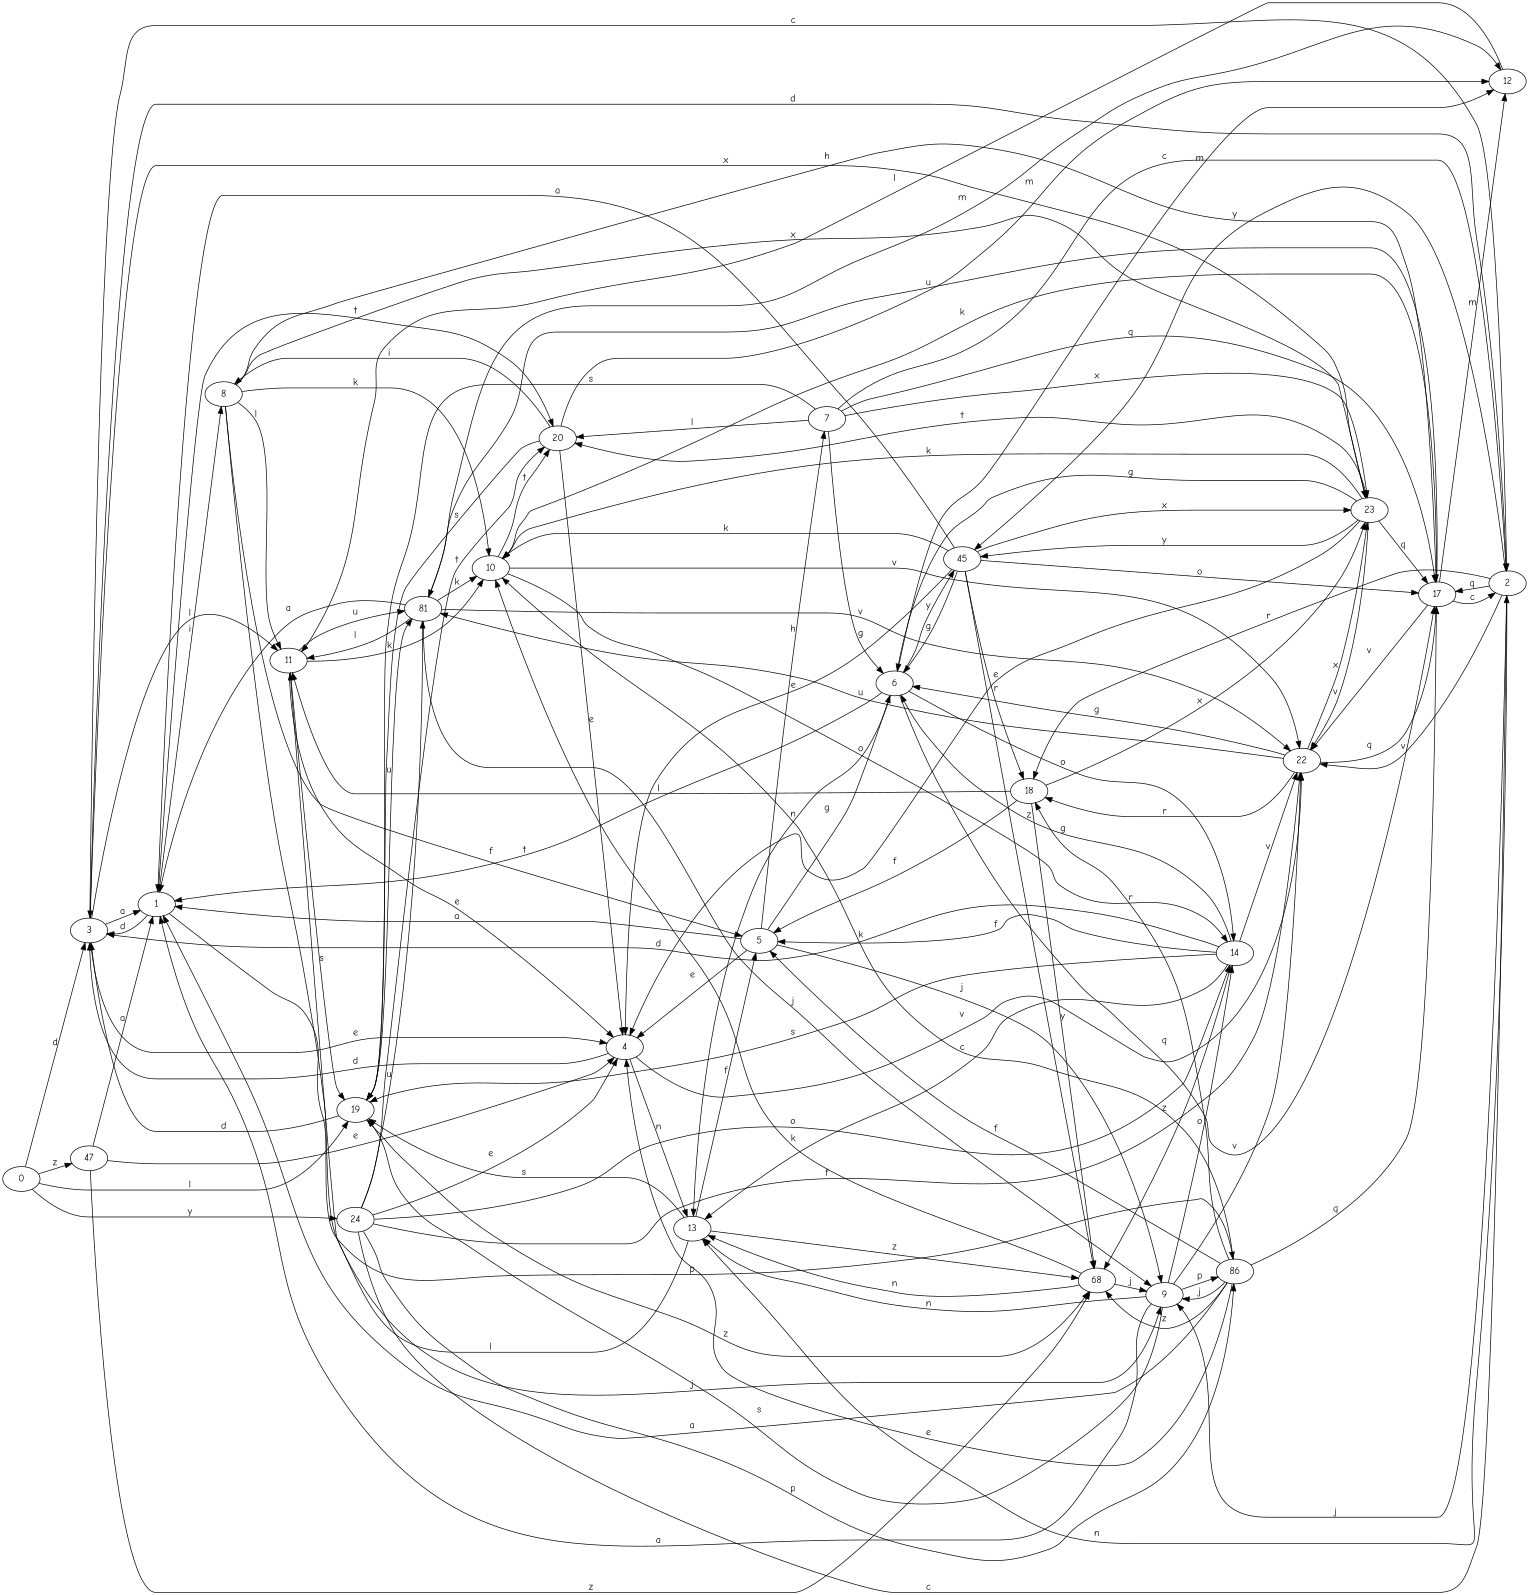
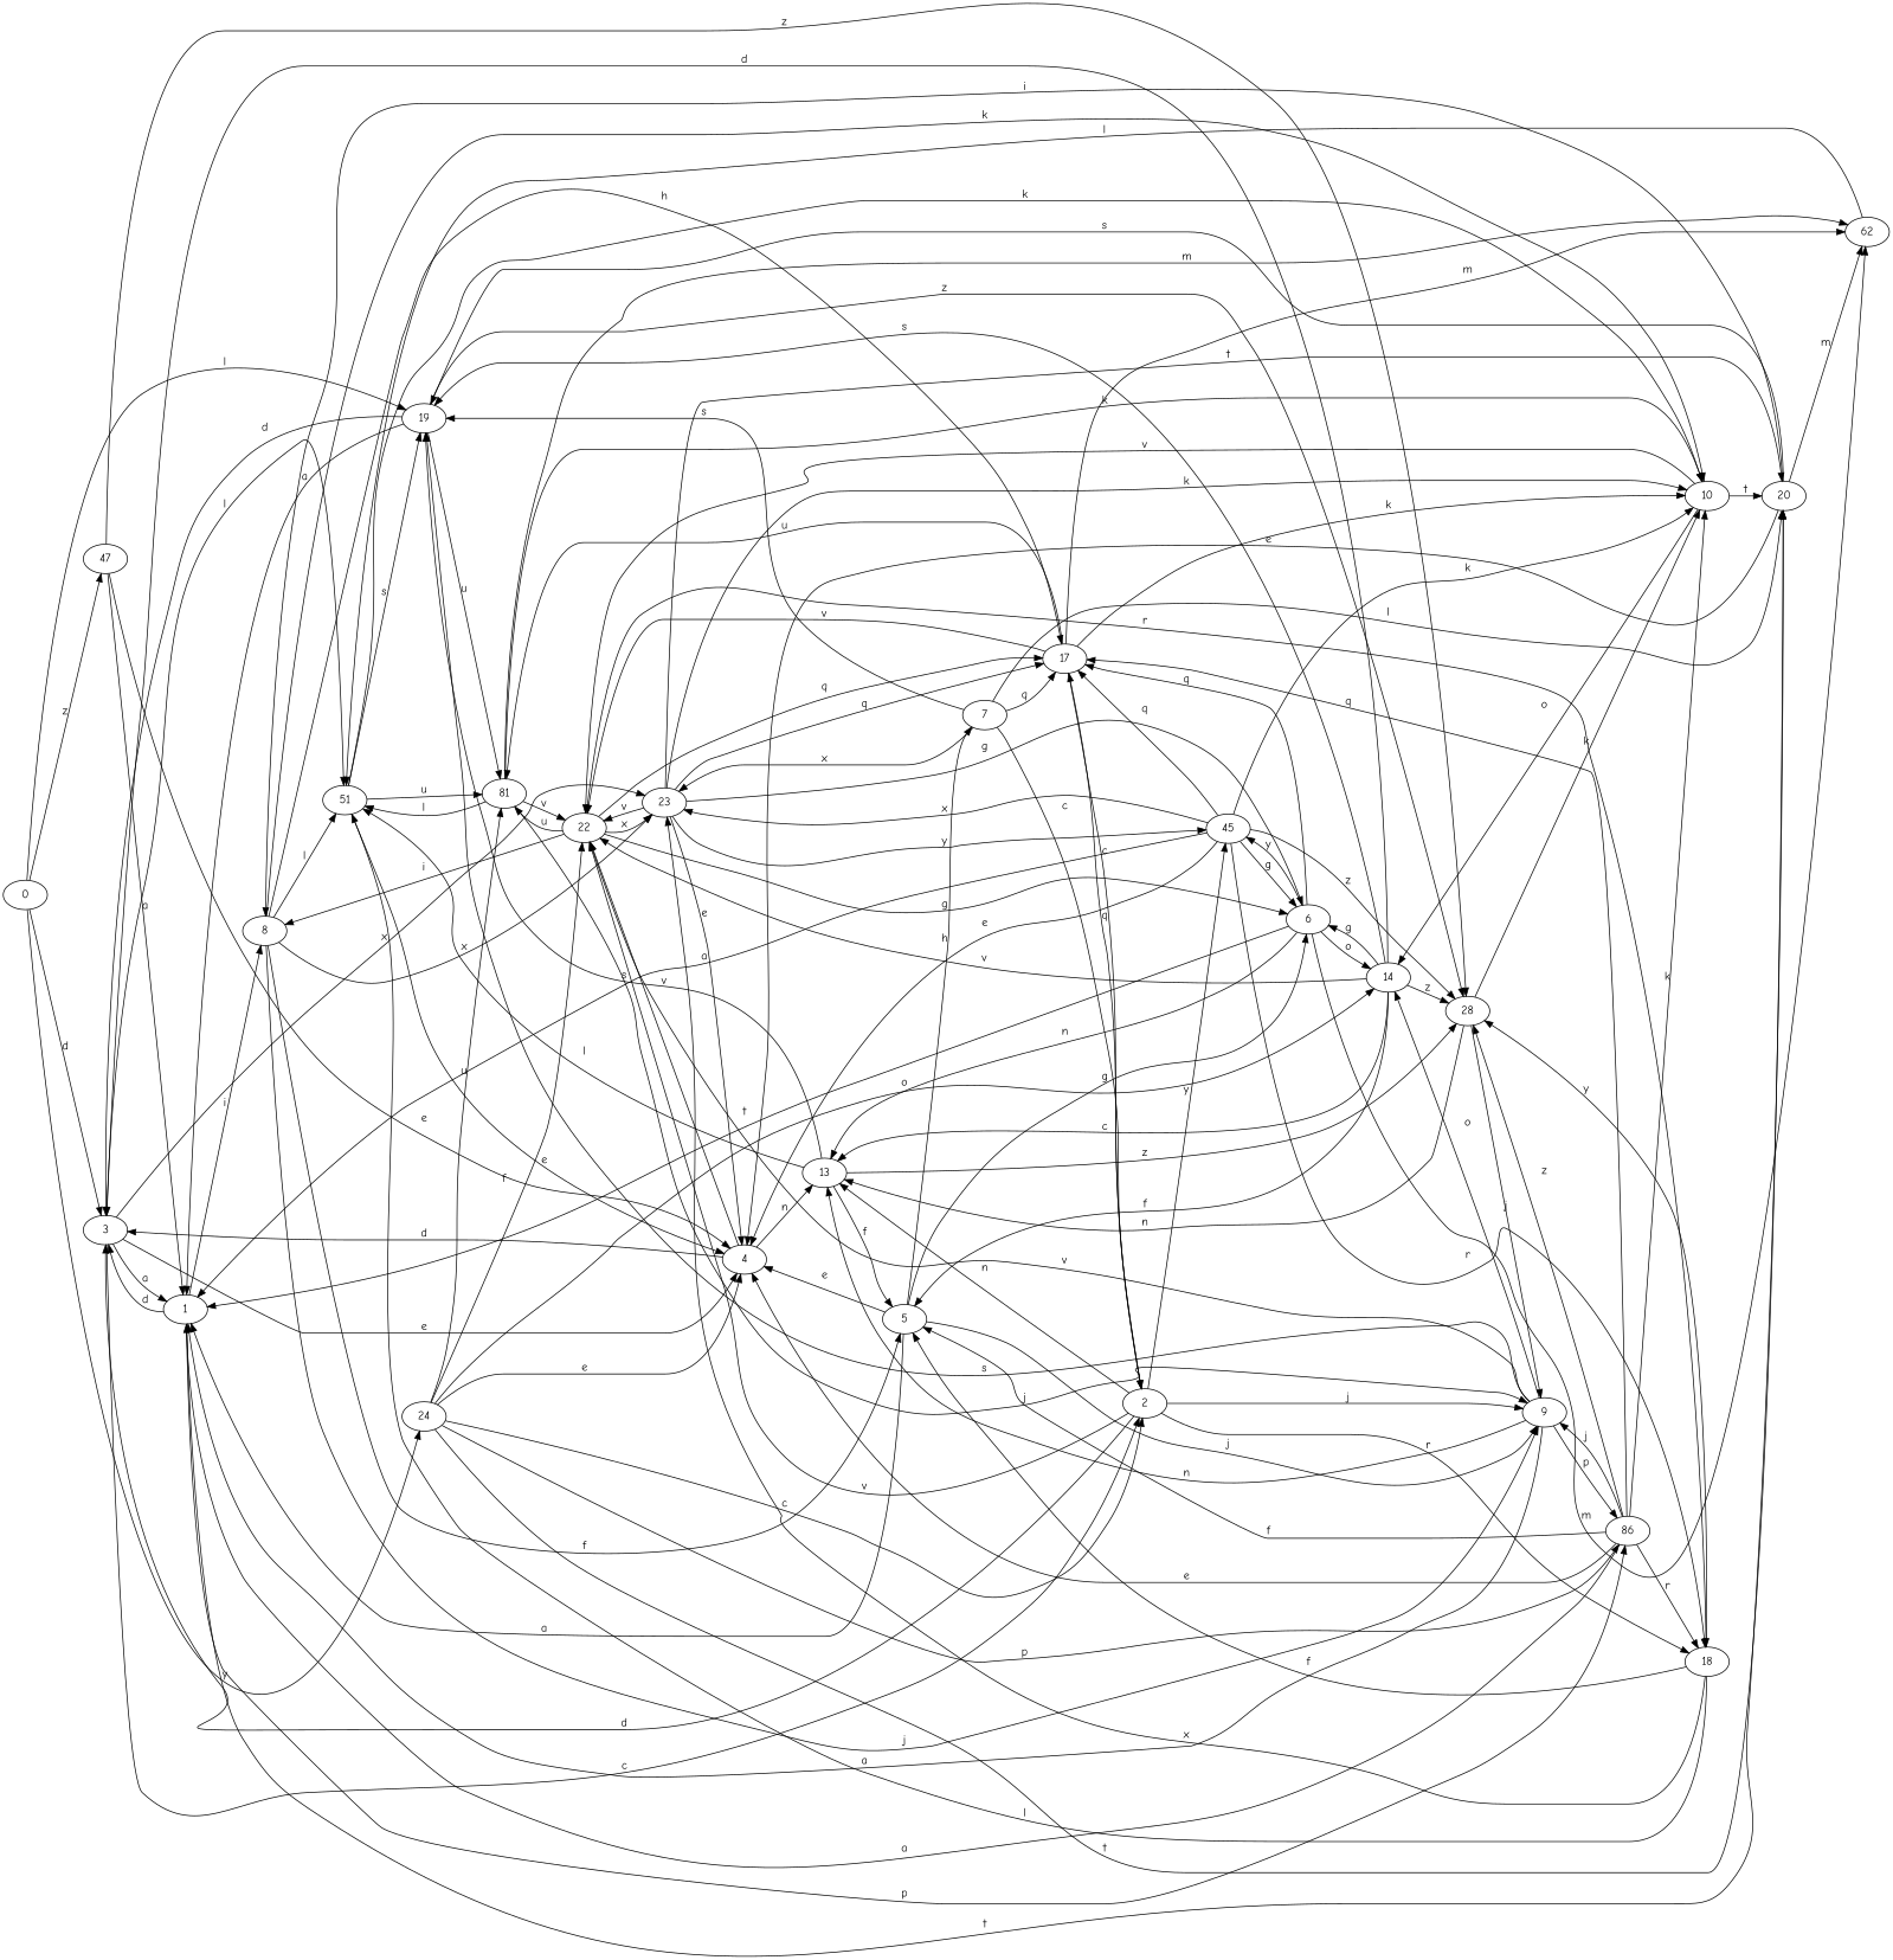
  strict digraph {
    fontname="Comic Neue"
    rankdir=LR
    node [fontname="Comic Neue"]
    edge [fontname="Comic Neue"]
    0
    3
    19
    24
    n5 [label=47]
    1
    2
    4
-   11
+   11 [label=51]
    23
-   28 [label=68]
+   28
    n12 [label=81]
    n13 [label=86]
    20
    22
    14
    8
    9
    17
    5
    10
    18
-   12
+   12 [label=62]
    13
    n25 [label=45]
    6
    7
    0 -> 3 [label=d]
    0 -> 19 [label=l]
    0 -> 24 [label=y]
    0 -> n5 [label=z]
    3 -> 1 [label=a]
    3 -> 2 [label=c]
    3 -> 4 [label=e]
    3 -> 11 [label=l]
    3 -> 23 [label=x]
    19 -> 3 [label=d]
-   n12 -> 1 [label=a]
+   19 -> 1 [label=a]
    19 -> 28 [label=z]
    19 -> n12 [label=u]
    24 -> 2 [label=c]
    24 -> 4 [label=e]
    24 -> n12 [label=u]
    24 -> n13 [label=p]
    24 -> 20 [label=t]
    24 -> 22 [label=f]
    24 -> 14 [label=o]
    n5 -> 1 [label=a]
    n5 -> 4 [label=e]
    n5 -> 28 [label=z]
    1 -> 3 [label=d]
    1 -> n13 [label=p]
    1 -> 20 [label=t]
    1 -> 8 [label=i]
    2 -> 3 [label=d]
    2 -> 22 [label=v]
    2 -> 9 [label=j]
    2 -> 17 [label=q]
    2 -> 18 [label=r]
    2 -> 13 [label=n]
    2 -> n25 [label=y]
    4 -> 3 [label=d]
    4 -> 22 [label=v]
    4 -> 13 [label=n]
    11 -> 19 [label=s]
    11 -> 4 [label=e]
    11 -> n12 [label=u]
    11 -> 10 [label=k]
    23 -> 4 [label=e]
    23 -> 20 [label=t]
    23 -> 22 [label=v]
    23 -> 17 [label=q]
    23 -> 10 [label=k]
    23 -> n25 [label=y]
    23 -> 6 [label=g]
    28 -> 9 [label=j]
    28 -> 10 [label=k]
    28 -> 13 [label=n]
    n12 -> 11 [label=l]
    n12 -> 22 [label=v]
    n12 -> 9 [label=j]
    n12 -> 10 [label=k]
    n12 -> 12 [label=m]
    n13 -> 1 [label=a]
    n13 -> 4 [label=e]
    n13 -> 28 [label=z]
    n13 -> 9 [label=j]
    n13 -> 17 [label=q]
    n13 -> 5 [label=f]
    n13 -> 10 [label=k]
    n13 -> 18 [label=r]
    20 -> 19 [label=s]
    20 -> 4 [label=e]
    20 -> 8 [label=i]
    20 -> 12 [label=m]
    22 -> 23 [label=x]
    22 -> n12 [label=u]
+   22 -> 8 [label=i]
    22 -> 17 [label=q]
    22 -> 18 [label=r]
    22 -> 6 [label=g]
    14 -> 3 [label=d]
    14 -> 19 [label=s]
    14 -> 28 [label=z]
    14 -> 22 [label=v]
    14 -> 5 [label=f]
    14 -> 13 [label=c]
    14 -> 6 [label=g]
    8 -> 11 [label=l]
    8 -> 23 [label=x]
    8 -> 9 [label=j]
    8 -> 17 [label=h]
    8 -> 5 [label=f]
    8 -> 10 [label=k]
    9 -> 19 [label=s]
    9 -> 1 [label=a]
    9 -> n13 [label=p]
    9 -> 22 [label=v]
    9 -> 14 [label=o]
    9 -> 13 [label=n]
    17 -> 2 [label=c]
    17 -> n12 [label=u]
    17 -> 22 [label=v]
    17 -> 10 [label=k]
    17 -> 12 [label=m]
    5 -> 1 [label=a]
    5 -> 4 [label=e]
    5 -> 9 [label=j]
    5 -> 6 [label=g]
    5 -> 7 [label=h]
    10 -> 20 [label=t]
    10 -> 22 [label=v]
    10 -> 14 [label=o]
    18 -> 11 [label=l]
    18 -> 23 [label=x]
    18 -> 28 [label=y]
    18 -> 5 [label=f]
    12 -> 11 [label=l]
    13 -> 19 [label=s]
    13 -> 11 [label=l]
    13 -> 28 [label=z]
    13 -> 5 [label=f]
    n25 -> 1 [label=a]
    n25 -> 4 [label=e]
    n25 -> 23 [label=x]
    n25 -> 28 [label=z]
-   n25 -> 17 [label=o]
+   n25 -> 17 [label=q]
    n25 -> 10 [label=k]
    n25 -> 18 [label=r]
    n25 -> 6 [label=g]
    6 -> 1 [label=t]
    6 -> 14 [label=o]
    6 -> 17 [label=q]
    6 -> 12 [label=m]
    6 -> 13 [label=n]
    6 -> n25 [label=y]
    7 -> 19 [label=s]
    7 -> 2 [label=c]
    7 -> 23 [label=x]
    7 -> 20 [label=l]
    7 -> 17 [label=q]
-   7 -> 6 [label=g]
  }
